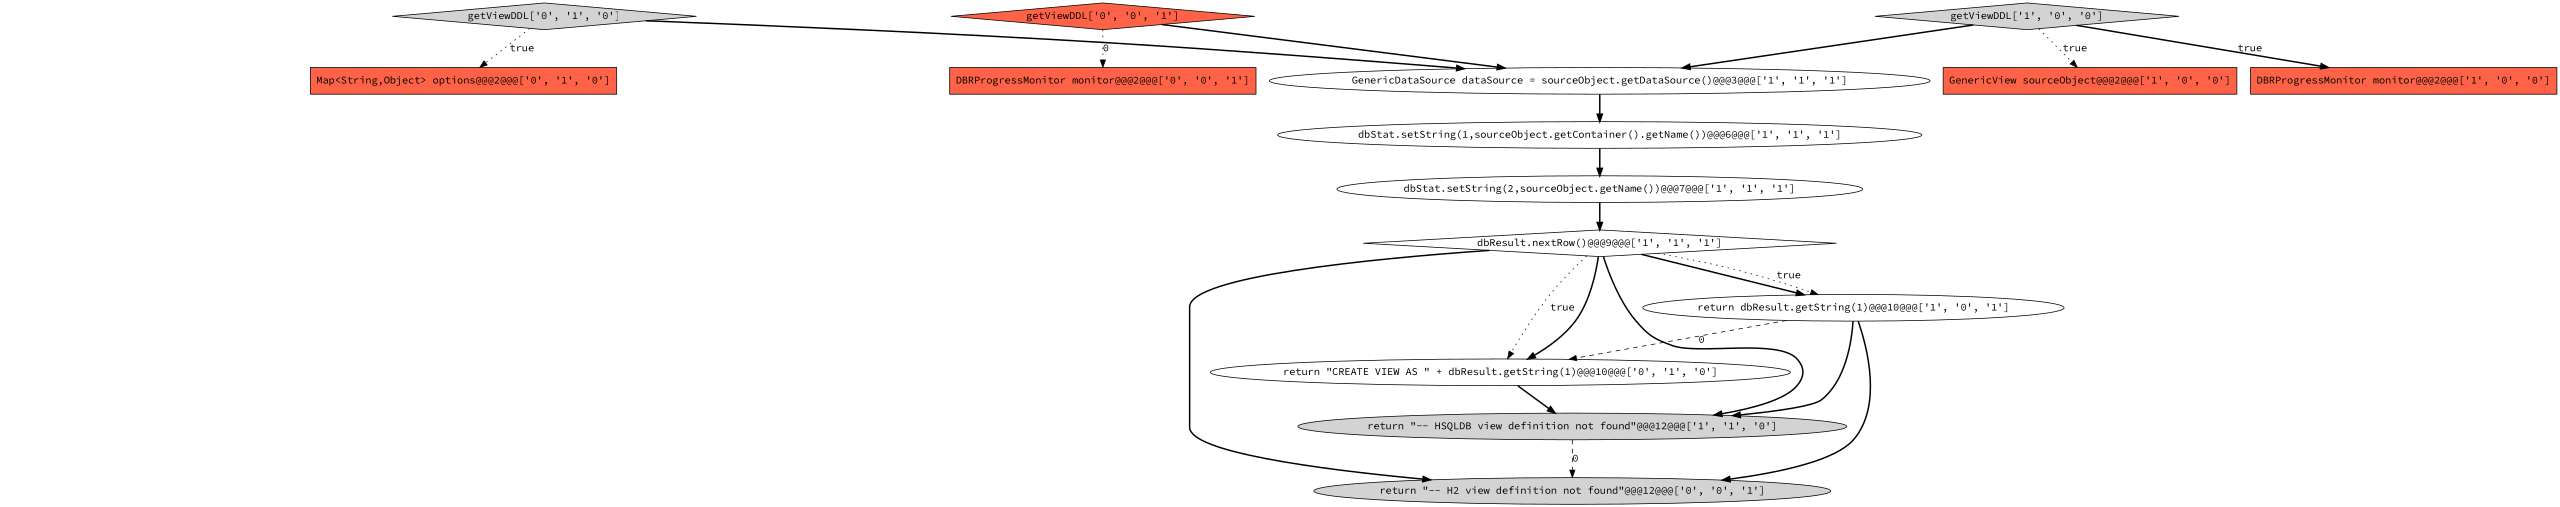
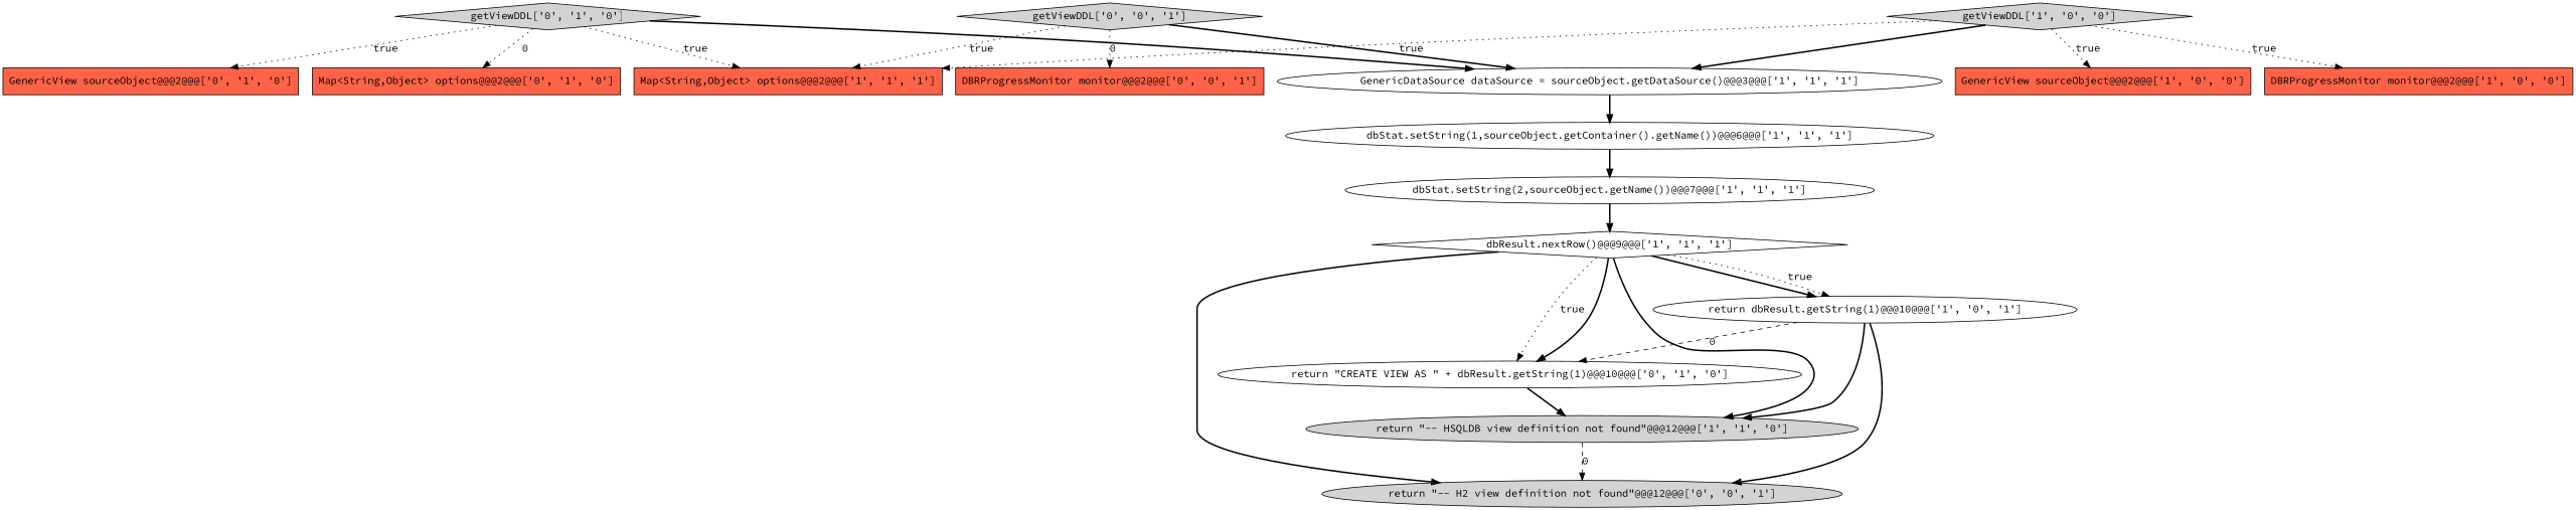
  digraph {
    fontname="Source Code Pro"
    node [fillcolor=tomato fontname="Source Code Pro" shape=ellipse style=filled]
    edge [fontname="Source Code Pro" style=bold]
+   n1 [label="Map<String,Object> options@@@2@@@['1', '1', '1']" shape=box]
    n2 [fillcolor=lightgray label="getViewDDL['1', '0', '0']" shape=diamond]
    n3 [fillcolor=white label="GenericDataSource dataSource = sourceObject.getDataSource()@@@3@@@['1', '1', '1']"]
    n4 [label="DBRProgressMonitor monitor@@@2@@@['1', '0', '0']" shape=box]
    n5 [label="GenericView sourceObject@@@2@@@['1', '0', '0']" shape=box]
    n6 [fillcolor=white label="dbStat.setString(1,sourceObject.getContainer().getName())@@@6@@@['1', '1', '1']"]
    n7 [fillcolor=white label="dbResult.nextRow()@@@9@@@['1', '1', '1']" shape=diamond]
    n8 [fillcolor=lightgray label="return \"-- H2 view definition not found\"@@@12@@@['0', '0', '1']"]
    n9 [fillcolor=white label="return dbResult.getString(1)@@@10@@@['1', '0', '1']"]
    n10 [fillcolor=lightgray label="return \"-- HSQLDB view definition not found\"@@@12@@@['1', '1', '0']"]
    n11 [fillcolor=white label="return \"CREATE VIEW AS \" + dbResult.getString(1)@@@10@@@['0', '1', '0']"]
    n12 [fillcolor=white label="dbStat.setString(2,sourceObject.getName())@@@7@@@['1', '1', '1']"]
    n13 [label="DBRProgressMonitor monitor@@@2@@@['0', '0', '1']" shape=box]
    n14 [label="Map<String,Object> options@@@2@@@['0', '1', '0']" shape=box]
+   n15 [label="GenericView sourceObject@@@2@@@['0', '1', '0']" shape=box]
    n16 [fillcolor=lightgray label="getViewDDL['0', '1', '0']" shape=diamond]
-   n17 [label="getViewDDL['0', '0', '1']" shape=diamond]
+   n17 [fillcolor=lightgray label="getViewDDL['0', '0', '1']" shape=diamond]
+   n2 -> n1 [label=true style=dotted]
    n2 -> n3
-   n2 -> n4 [label=true]
+   n2 -> n4 [label=true style=dotted]
    n2 -> n5 [label=true style=dotted]
    n3 -> n6
    n6 -> n12
    n7 -> n8
    n7 -> n9
    n7 -> n9 [label=true style=dotted]
    n7 -> n10
    n7 -> n11 [label=true style=dotted]
    n7 -> n11
    n9 -> n8
    n9 -> n10
    n9 -> n11 [label=0 style=dashed]
    n10 -> n8 [label=0 style=dashed]
    n11 -> n10
    n12 -> n7
+   n16 -> n1 [label=true style=dotted]
    n16 -> n3
-   n16 -> n14 [label=true style=dotted]
+   n16 -> n14 [label=0 style=dotted]
+   n16 -> n15 [label=true style=dotted]
+   n17 -> n1 [label=true style=dotted]
    n17 -> n3
    n17 -> n13 [label=0 style=dotted]
  }
